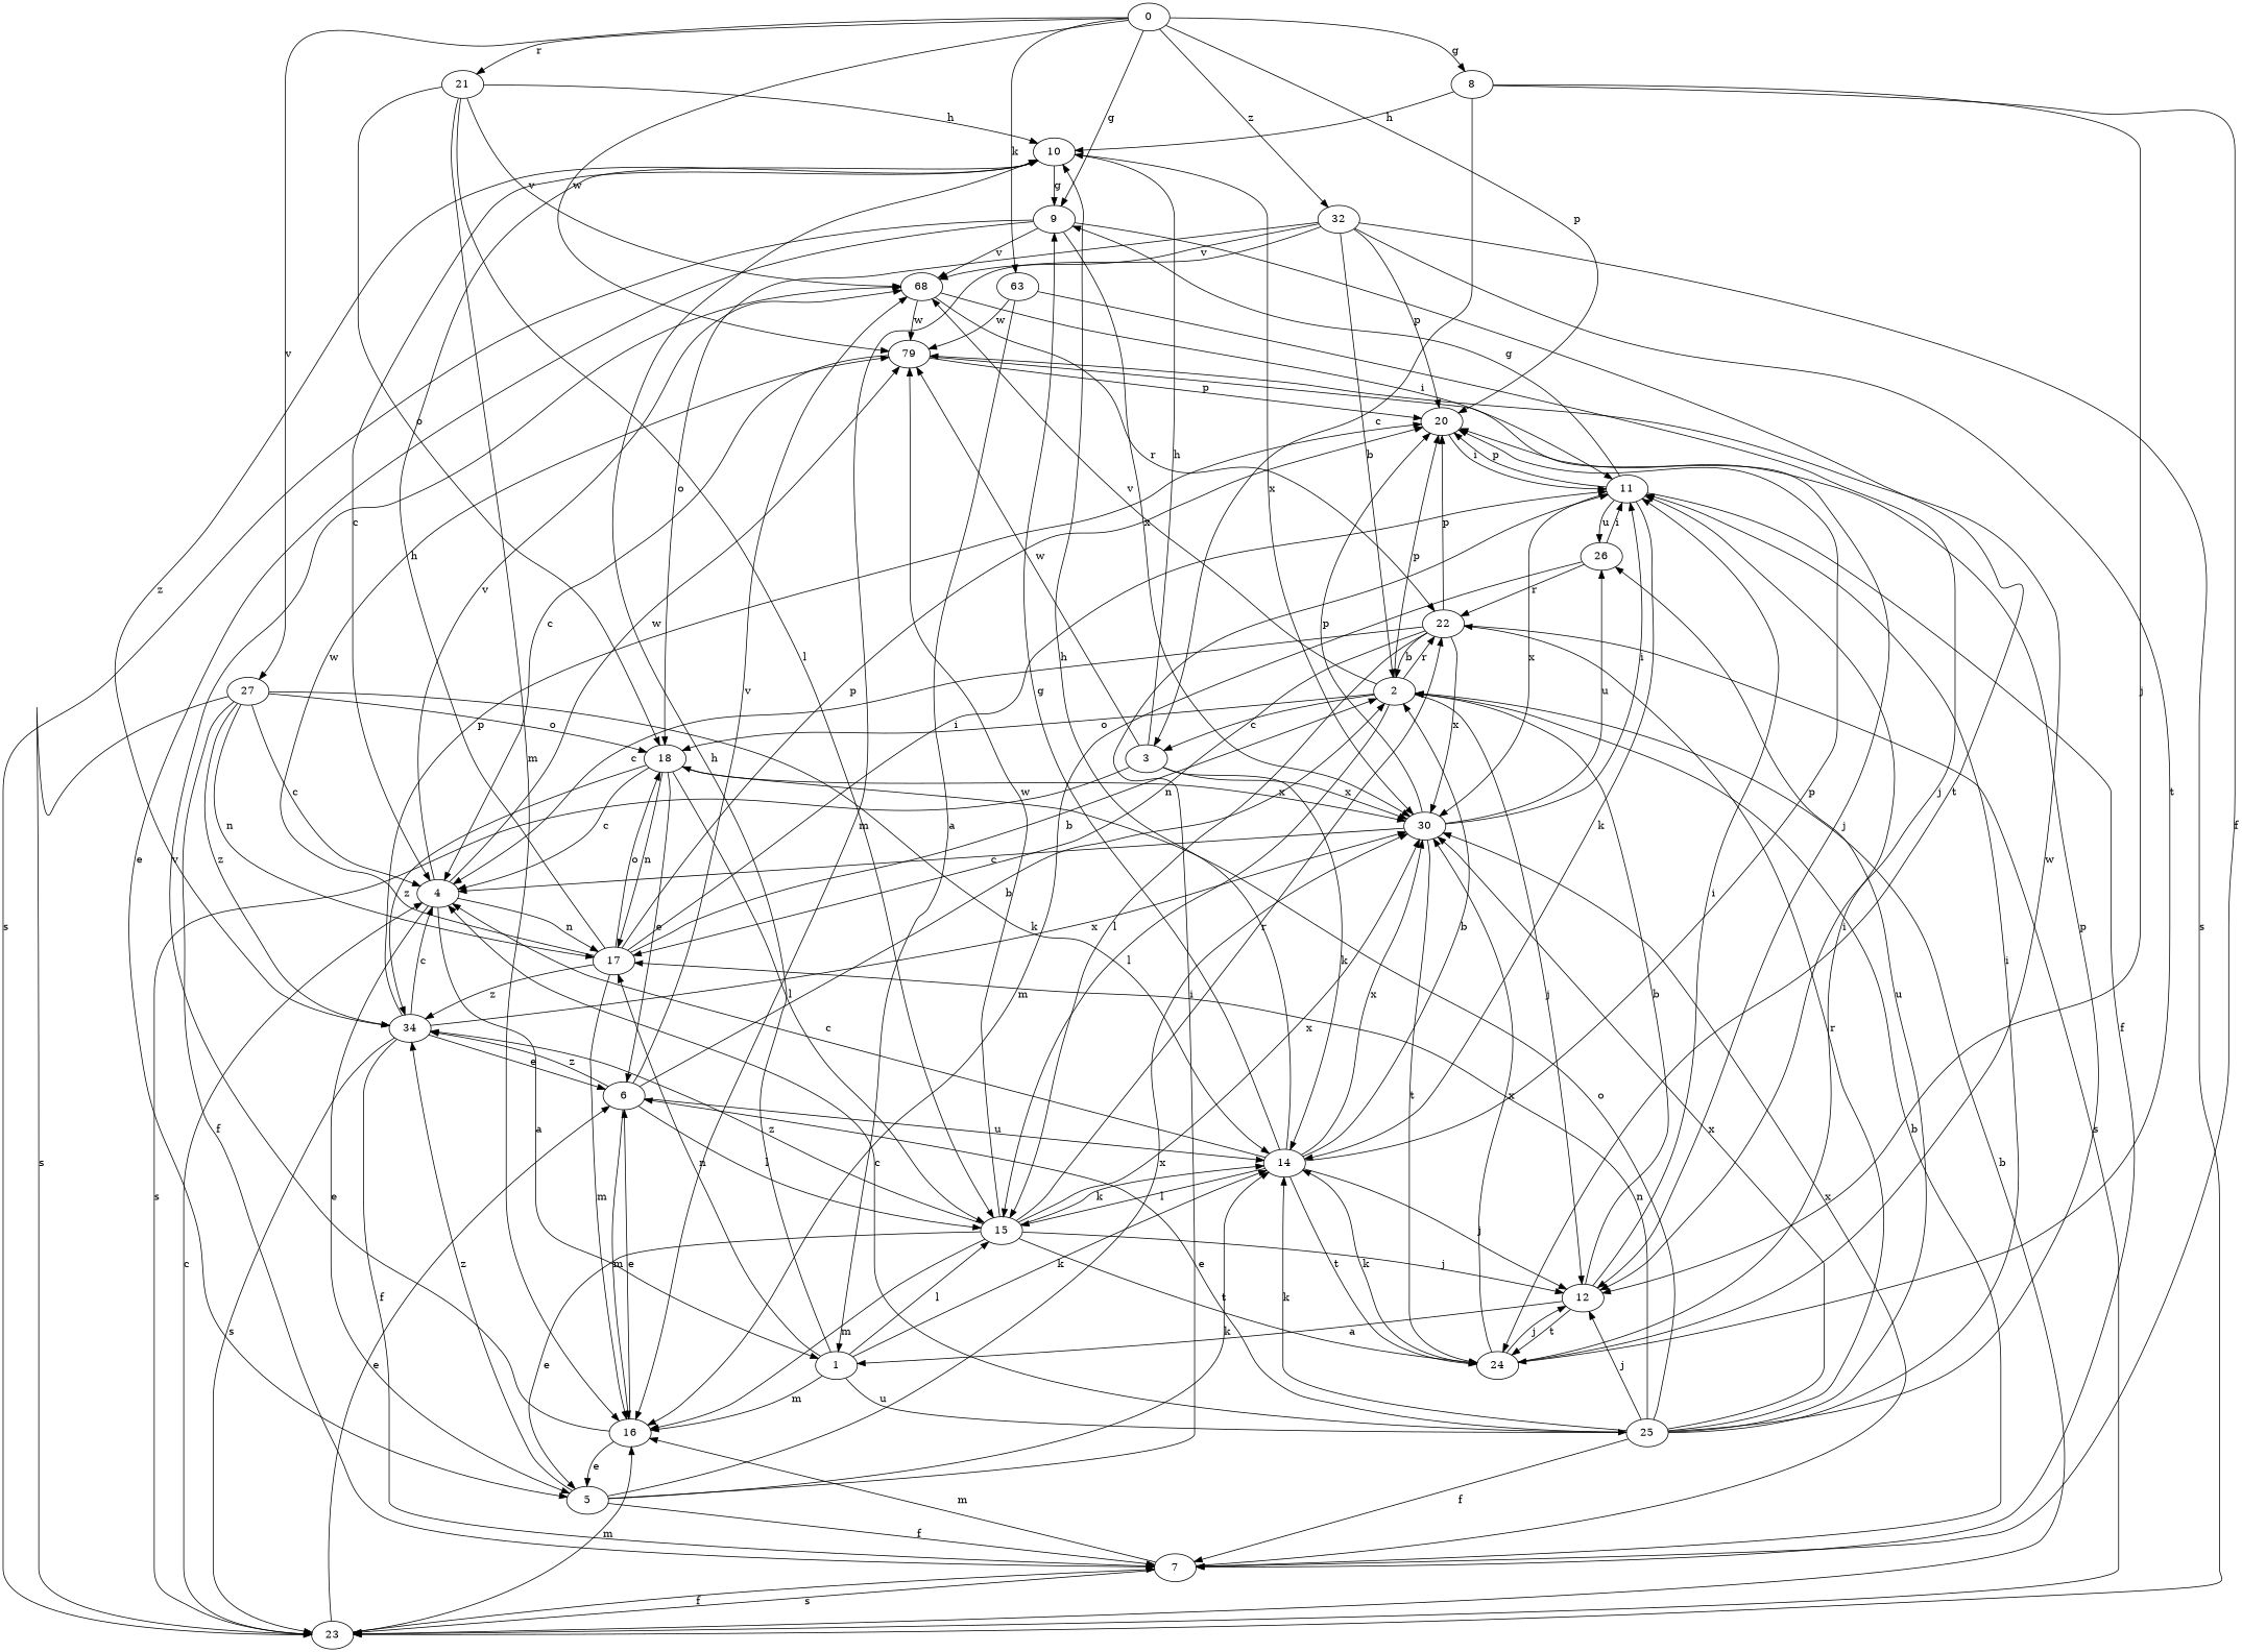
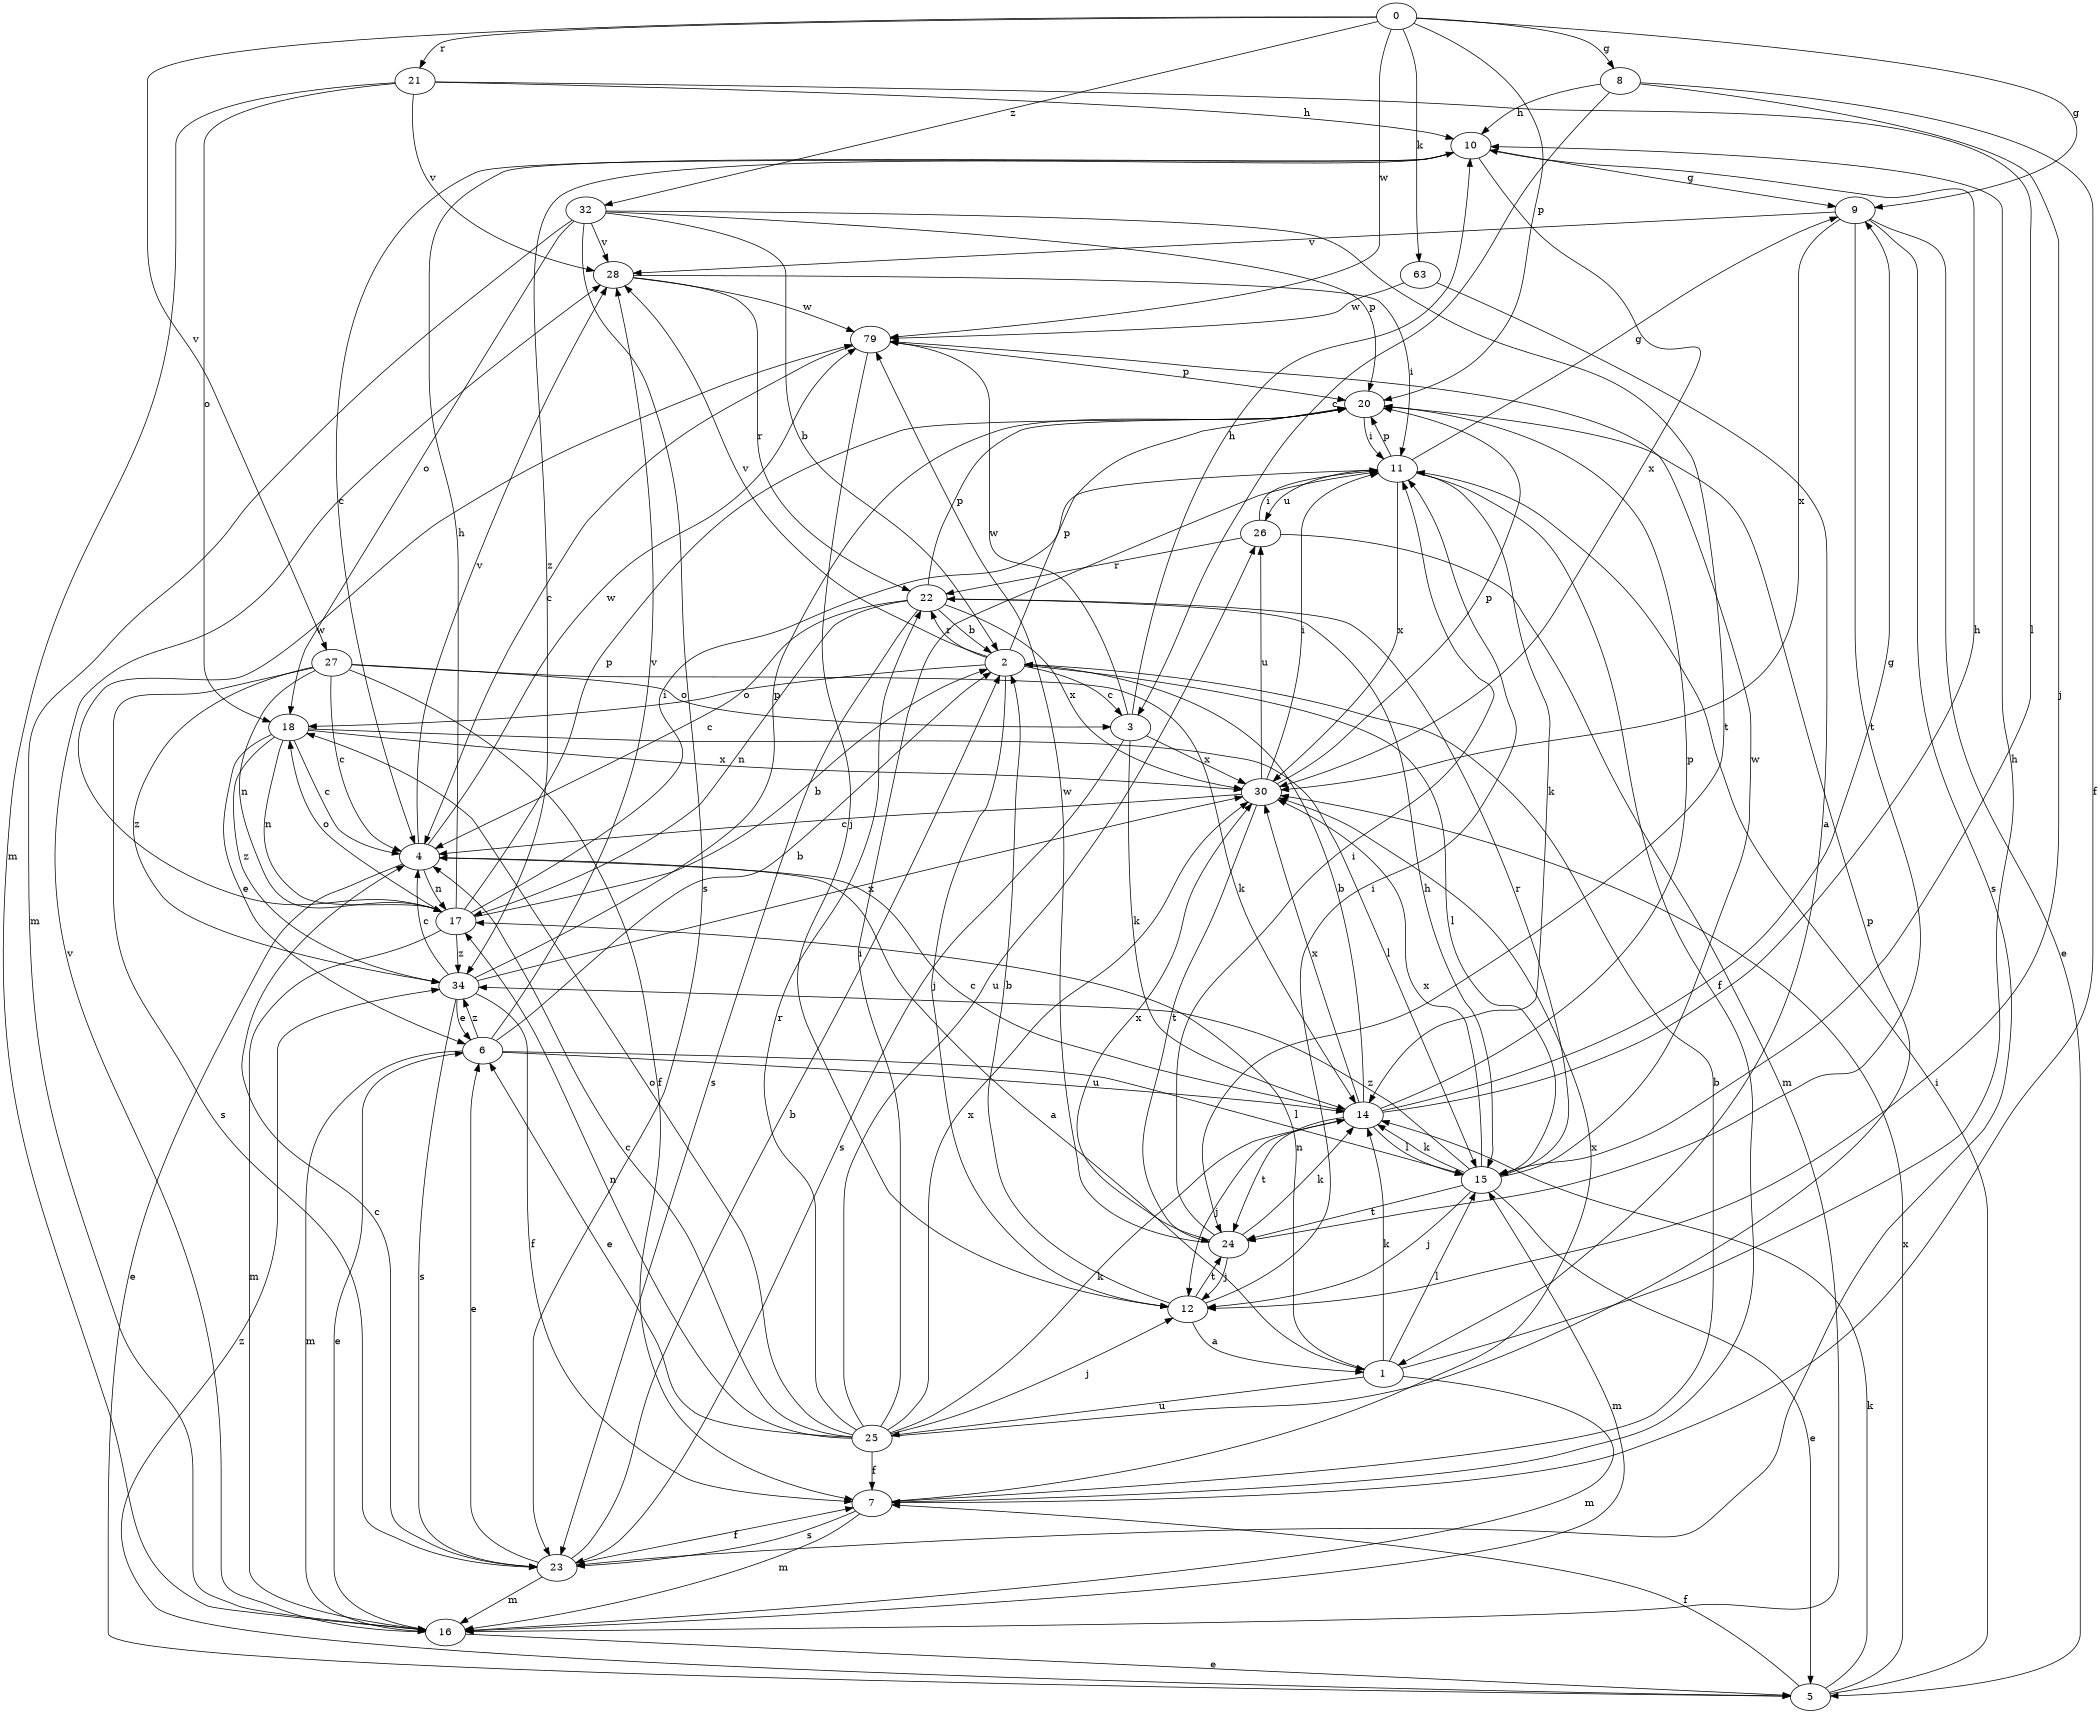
  strict digraph {
    0
    8
    9
    n4 [label=63]
    20
    21
    27
    n8 [label=79]
    32
    10
    3
    12
    7
-   28 [label=68]
+   28
    23
    30
    5
    24
    1
    11
    15
    16
    18
    14
    17
    4
    34
    2
    25
    22
    6
    26
    0 -> 8 [label=g]
    0 -> 9 [label=g]
    0 -> n4 [label=k]
    0 -> 20 [label=p]
    0 -> 21 [label=r]
    0 -> 27 [label=v]
    0 -> n8 [label=w]
    0 -> 32 [label=z]
    8 -> 10 [label=h]
    8 -> 3 [label=c]
    8 -> 12 [label=j]
    8 -> 7 [label=f]
    9 -> 28 [label=v]
    9 -> 23 [label=s]
    9 -> 30 [label=x]
    9 -> 5 [label=e]
    9 -> 24 [label=t]
    n4 -> n8 [label=w]
-   n4 -> 12 [label=j]
    n4 -> 1 [label=a]
    20 -> 11 [label=i]
    21 -> 10 [label=h]
    21 -> 28 [label=v]
    21 -> 15 [label=l]
    21 -> 16 [label=m]
    21 -> 18 [label=o]
    27 -> 7 [label=f]
    27 -> 23 [label=s]
-   27 -> 18 [label=o]
+   27 -> 3 [label=o]
    27 -> 14 [label=k]
    27 -> 17 [label=n]
    27 -> 4 [label=c]
    27 -> 34 [label=z]
    n8 -> 20 [label=p]
    n8 -> 12 [label=j]
    n8 -> 4 [label=c]
    32 -> 20 [label=p]
    32 -> 28 [label=v]
    32 -> 23 [label=s]
    32 -> 24 [label=t]
    32 -> 16 [label=m]
    32 -> 18 [label=o]
    32 -> 2 [label=b]
    10 -> 9 [label=g]
    10 -> 30 [label=x]
    10 -> 4 [label=c]
    10 -> 34 [label=z]
    3 -> n8 [label=w]
    3 -> 10 [label=h]
    3 -> 23 [label=s]
    3 -> 30 [label=x]
    3 -> 14 [label=k]
    12 -> 24 [label=t]
    12 -> 1 [label=a]
    12 -> 11 [label=i]
    12 -> 2 [label=b]
    7 -> 23 [label=s]
    7 -> 30 [label=x]
    7 -> 16 [label=m]
    7 -> 2 [label=b]
    28 -> n8 [label=w]
    28 -> 11 [label=i]
    28 -> 22 [label=r]
    23 -> 7 [label=f]
    23 -> 16 [label=m]
    23 -> 4 [label=c]
    23 -> 2 [label=b]
    23 -> 6 [label=e]
    30 -> 20 [label=p]
    30 -> 24 [label=t]
    30 -> 11 [label=i]
    30 -> 4 [label=c]
    30 -> 26 [label=u]
    5 -> 7 [label=f]
    5 -> 30 [label=x]
    5 -> 11 [label=i]
    5 -> 14 [label=k]
    5 -> 34 [label=z]
    24 -> n8 [label=w]
    24 -> 12 [label=j]
    24 -> 30 [label=x]
    24 -> 11 [label=i]
    24 -> 14 [label=k]
    1 -> 10 [label=h]
    1 -> 15 [label=l]
    1 -> 16 [label=m]
    1 -> 14 [label=k]
    1 -> 17 [label=n]
    1 -> 25 [label=u]
    11 -> 9 [label=g]
    11 -> 20 [label=p]
    11 -> 7 [label=f]
    11 -> 30 [label=x]
    11 -> 14 [label=k]
    11 -> 26 [label=u]
    15 -> n8 [label=w]
    15 -> 12 [label=j]
    15 -> 30 [label=x]
    15 -> 5 [label=e]
    15 -> 24 [label=t]
-   15 -> 16 [label=m]
+   16 -> 15 [label=m]
    15 -> 14 [label=k]
    15 -> 34 [label=z]
    15 -> 22 [label=r]
    16 -> 28 [label=v]
    16 -> 5 [label=e]
    16 -> 6 [label=e]
    18 -> 30 [label=x]
    18 -> 15 [label=l]
    18 -> 17 [label=n]
    18 -> 4 [label=c]
    18 -> 34 [label=z]
    18 -> 6 [label=e]
    14 -> 9 [label=g]
    14 -> 20 [label=p]
    14 -> 10 [label=h]
    14 -> 12 [label=j]
    14 -> 30 [label=x]
    14 -> 24 [label=t]
    14 -> 15 [label=l]
    14 -> 4 [label=c]
    14 -> 2 [label=b]
    17 -> 20 [label=p]
    17 -> n8 [label=w]
    17 -> 10 [label=h]
    17 -> 11 [label=i]
    17 -> 16 [label=m]
    17 -> 18 [label=o]
    17 -> 34 [label=z]
    17 -> 2 [label=b]
    4 -> n8 [label=w]
    4 -> 28 [label=v]
    4 -> 5 [label=e]
    4 -> 1 [label=a]
    4 -> 17 [label=n]
    34 -> 20 [label=p]
    34 -> 7 [label=f]
    34 -> 23 [label=s]
    34 -> 30 [label=x]
    34 -> 4 [label=c]
    34 -> 6 [label=e]
    2 -> 20 [label=p]
    2 -> 3 [label=c]
    2 -> 12 [label=j]
    2 -> 28 [label=v]
    2 -> 15 [label=l]
    2 -> 18 [label=o]
    2 -> 22 [label=r]
    25 -> 20 [label=p]
    25 -> 12 [label=j]
    25 -> 7 [label=f]
    25 -> 30 [label=x]
    25 -> 11 [label=i]
    25 -> 18 [label=o]
    25 -> 14 [label=k]
    25 -> 17 [label=n]
    25 -> 4 [label=c]
    25 -> 22 [label=r]
    25 -> 6 [label=e]
    25 -> 26 [label=u]
    22 -> 20 [label=p]
    22 -> 23 [label=s]
    22 -> 30 [label=x]
-   22 -> 15 [label=l]
+   22 -> 15 [label=h]
    22 -> 17 [label=n]
    22 -> 4 [label=c]
    22 -> 2 [label=b]
    6 -> 28 [label=v]
    6 -> 15 [label=l]
    6 -> 16 [label=m]
    6 -> 14 [label=u]
    6 -> 34 [label=z]
    6 -> 2 [label=b]
    26 -> 11 [label=i]
    26 -> 16 [label=m]
    26 -> 22 [label=r]
  }
